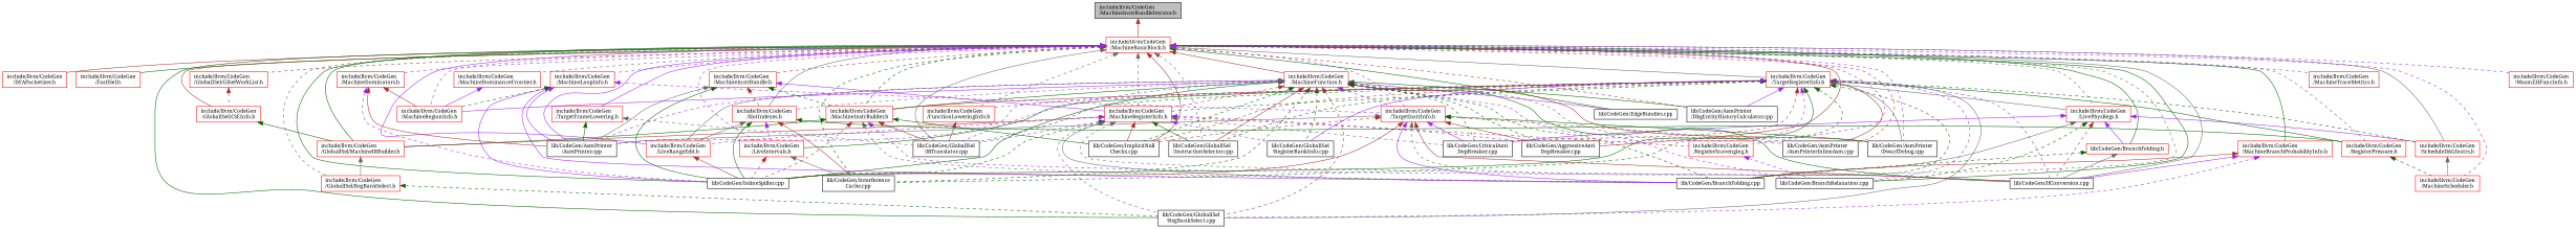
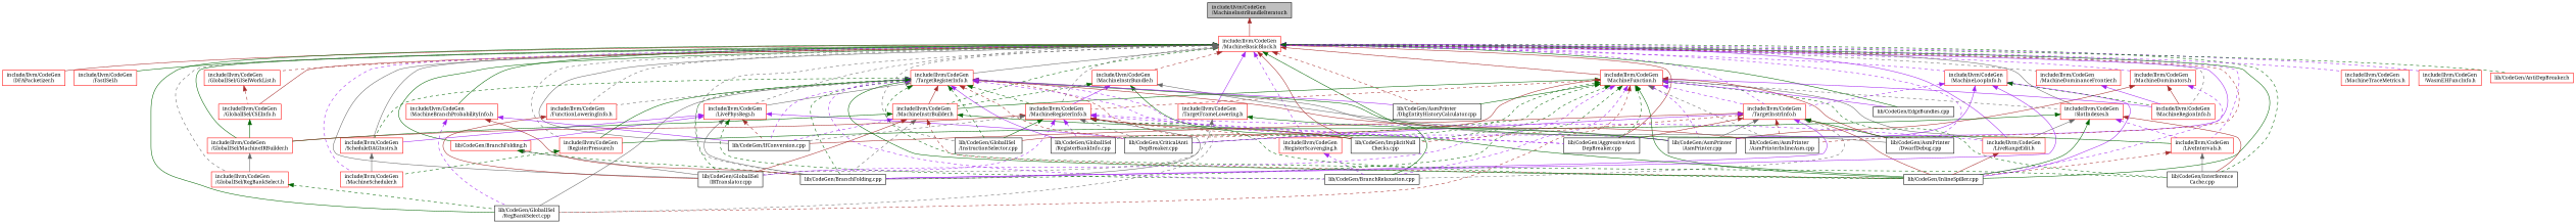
  digraph {
    fontname="Noto Serif"
    node [color=red fontname="Noto Serif" fontsize=10 shape=box]
    edge [color=darkgreen dir=back fontname="Noto Serif" fontsize=10 labelfontname=Helvetica labelfontsize=10 style=dashed]
    n1 [color=black fillcolor=grey75 fontcolor=black height=0.2 label="include/llvm/CodeGen\l/MachineInstrBundleIterator.h" style=filled width=0.4]
    n2 [height=0.2 label="include/llvm/CodeGen\l/MachineBasicBlock.h" width=0.4]
    n3 [height=0.2 label="include/llvm/CodeGen\l/DFAPacketizer.h" width=0.4]
    n4 [height=0.2 label="include/llvm/CodeGen\l/FastISel.h" width=0.4]
    n5 [height=0.2 label="include/llvm/CodeGen\l/FunctionLoweringInfo.h" width=0.4]
    n6 [color=black height=0.2 label="lib/CodeGen/GlobalISel\l/IRTranslator.cpp" width=0.4]
    n7 [height=0.2 label="include/llvm/CodeGen\l/GlobalISel/CSEInfo.h" width=0.4]
    n8 [height=0.2 label="include/llvm/CodeGen\l/GlobalISel/MachineIRBuilder.h" width=0.4]
    n9 [height=0.2 label="include/llvm/CodeGen\l/GlobalISel/RegBankSelect.h" width=0.4]
    n10 [color=black height=0.2 label="lib/CodeGen/GlobalISel\l/RegBankSelect.cpp" width=0.4]
    n11 [height=0.2 label="include/llvm/CodeGen\l/GlobalISel/GISelWorkList.h" width=0.4]
    n12 [height=0.2 label="include/llvm/CodeGen\l/LiveIntervals.h" width=0.4]
    n13 [color=black height=0.2 label="lib/CodeGen/InlineSpiller.cpp" width=0.4]
    n14 [color=black height=0.2 label="lib/CodeGen/Interference\lCache.cpp" width=0.4]
    n15 [height=0.2 label="include/llvm/CodeGen\l/LivePhysRegs.h" width=0.4]
    n16 [height=0.2 label="include/llvm/CodeGen\l/ScheduleDAGInstrs.h" width=0.4]
    n17 [height=0.2 label="include/llvm/CodeGen\l/MachineScheduler.h" width=0.4]
    n18 [color=black height=0.2 label="lib/CodeGen/BranchFolding.cpp" width=0.4]
    n19 [height=0.2 label="lib/CodeGen/BranchFolding.h" width=0.4]
    n20 [color=black height=0.2 label="lib/CodeGen/IfConversion.cpp" width=0.4]
    n21 [color=black height=0.2 label="lib/CodeGen/BranchRelaxation.cpp" width=0.4]
    n22 [height=0.2 label="include/llvm/CodeGen\l/LiveRangeEdit.h" width=0.4]
    n23 [height=0.2 label="include/llvm/CodeGen\l/MachineBranchProbabilityInfo.h" width=0.4]
    n24 [height=0.2 label="include/llvm/CodeGen\l/MachineDominanceFrontier.h" width=0.4]
    n25 [height=0.2 label="include/llvm/CodeGen\l/MachineRegionInfo.h" width=0.4]
    n26 [height=0.2 label="include/llvm/CodeGen\l/MachineDominators.h" width=0.4]
    n27 [color=black height=0.2 label="lib/CodeGen/AsmPrinter\l/AsmPrinter.cpp" width=0.4]
    n28 [height=0.2 label="include/llvm/CodeGen\l/MachineFunction.h" width=0.4]
    n29 [height=0.2 label="include/llvm/CodeGen\l/MachineInstrBuilder.h" width=0.4]
    n30 [color=black height=0.2 label="lib/CodeGen/ImplicitNull\lChecks.cpp" width=0.4]
    n31 [height=0.2 label="include/llvm/CodeGen\l/MachineRegisterInfo.h" width=0.4]
    n32 [height=0.2 label="include/llvm/CodeGen\l/RegisterScavenging.h" width=0.4]
    n33 [color=black height=0.2 label="lib/CodeGen/AggressiveAnti\lDepBreaker.cpp" width=0.4]
    n34 [color=black height=0.2 label="lib/CodeGen/GlobalISel\l/InstructionSelector.cpp" width=0.4]
    n35 [height=0.2 label="include/llvm/CodeGen\l/SlotIndexes.h" width=0.4]
    n36 [height=0.2 label="include/llvm/CodeGen\l/RegisterPressure.h" width=0.4]
    n37 [height=0.2 label="include/llvm/CodeGen\l/TargetInstrInfo.h" width=0.4]
    n38 [color=black height=0.2 label="lib/CodeGen/AsmPrinter\l/AsmPrinterInlineAsm.cpp" width=0.4]
    n39 [color=black height=0.2 label="lib/CodeGen/AsmPrinter\l/DwarfDebug.cpp" width=0.4]
    n40 [color=black height=0.2 label="lib/CodeGen/AsmPrinter\l/DbgEntityHistoryCalculator.cpp" width=0.4]
    n41 [color=black height=0.2 label="lib/CodeGen/EdgeBundles.cpp" width=0.4]
    n42 [height=0.2 label="include/llvm/CodeGen\l/MachineInstrBundle.h" width=0.4]
    n43 [height=0.2 label="include/llvm/CodeGen\l/MachineLoopInfo.h" width=0.4]
    n44 [height=0.2 label="include/llvm/CodeGen\l/MachineTraceMetrics.h" width=0.4]
    n45 [height=0.2 label="include/llvm/CodeGen\l/TargetFrameLowering.h" width=0.4]
    n46 [height=0.2 label="include/llvm/CodeGen\l/TargetRegisterInfo.h" width=0.4]
    n47 [height=0.2 label="include/llvm/CodeGen\l/WasmEHFuncInfo.h" width=0.4]
+   n48 [height=0.2 label="lib/CodeGen/AntiDepBreaker.h" width=0.4]
    n49 [color=black height=0.2 label="lib/CodeGen/CriticalAnti\lDepBreaker.cpp" width=0.4]
    n50 [color=black height=0.2 label="lib/CodeGen/GlobalISel\l/RegisterBankInfo.cpp" width=0.4]
    n1 -> n2 [color=brown style=solid]
    n2 -> n3 [color=brown style=solid]
    n2 -> n4 [style=solid]
    n2 -> n5 [color=gray40]
    n2 -> n6 [color=gray40 style=solid]
    n2 -> n7 [color=brown style=solid]
    n2 -> n8 [style=solid]
    n2 -> n9 [color=gray40]
    n2 -> n10 [style=solid]
    n2 -> n11 [color=brown]
    n2 -> n12 [color=purple]
    n2 -> n13 [style=solid]
    n2 -> n14
    n2 -> n15 [color=gray40]
    n2 -> n16 [color=gray40 style=solid]
    n2 -> n17 [color=purple]
    n2 -> n18 [color=gray40]
    n2 -> n19 [style=solid]
    n2 -> n20 [color=gray40 style=solid]
    n2 -> n21 [style=solid]
    n2 -> n22 [color=purple style=solid]
    n2 -> n23 [style=solid]
    n2 -> n24 [color=gray40]
    n2 -> n25 [color=gray40]
    n2 -> n26 [color=purple]
    n2 -> n27 [color=purple style=solid]
    n2 -> n28 [color=brown style=solid]
    n2 -> n29
    n2 -> n30 [color=brown style=solid]
    n2 -> n31 [color=gray40]
    n2 -> n32 [color=purple]
    n2 -> n33 [color=brown style=solid]
    n2 -> n34 [color=gray40]
    n2 -> n35 [color=gray40 style=solid]
    n2 -> n36 [color=gray40]
    n2 -> n37 [color=purple]
    n2 -> n38 [color=brown]
    n2 -> n39 [color=purple]
    n2 -> n40 [color=brown]
    n2 -> n41 [style=solid]
    n2 -> n42 [color=brown]
    n2 -> n43 [color=purple]
    n2 -> n44 [color=purple]
    n2 -> n45 [color=purple style=solid]
    n2 -> n46 [color=gray40 style=solid]
    n2 -> n47 [color=purple]
+   n2 -> n48
    n5 -> n6 [color=brown style=solid]
    n7 -> n8 [style=solid]
    n8 -> n9 [color=gray40 style=solid]
    n9 -> n10
    n11 -> n7 [color=brown]
    n12 -> n13 [color=brown]
    n12 -> n14 [color=gray40 style=solid]
    n15 -> n16 [color=purple style=solid]
    n15 -> n18 [color=gray40 style=solid]
    n15 -> n19 [color=purple style=solid]
    n15 -> n20 [color=brown]
    n15 -> n21
    n15 -> n49 [color=purple style=solid]
    n16 -> n17 [color=gray40 style=solid]
    n19 -> n18
-   n19 -> n20 [color=gray40 style=solid]
+   n19 -> n6 [color=gray40 style=solid]
    n22 -> n13 [color=brown style=solid]
    n23 -> n10 [color=purple]
    n23 -> n18 [color=brown style=solid]
    n23 -> n20 [color=purple style=solid]
    n24 -> n25 [color=purple style=solid]
    n26 -> n13 [color=purple]
    n26 -> n25 [color=brown style=solid]
    n26 -> n27 [color=brown style=solid]
    n28 -> n6 [color=purple]
    n28 -> n10 [color=brown]
    n28 -> n13 [style=solid]
    n28 -> n14
    n28 -> n18
-   n28 -> n20 [style=solid]
    n28 -> n21 [color=purple]
    n28 -> n22 [color=gray40 style=solid]
    n28 -> n25 [color=purple style=solid]
    n28 -> n27 [color=purple]
    n28 -> n29 [style=solid]
    n28 -> n30
    n28 -> n31 [color=brown]
    n28 -> n33
    n28 -> n34 [color=brown style=solid]
    n28 -> n35 [color=gray40]
    n28 -> n37 [color=purple]
    n28 -> n38 [color=gray40]
    n28 -> n39 [color=brown style=solid]
    n28 -> n40 [style=solid]
    n28 -> n41 [color=purple style=solid]
    n28 -> n49
    n28 -> n50
    n29 -> n6 [color=brown style=solid]
    n29 -> n8 [style=solid]
    n29 -> n13 [color=brown]
    n29 -> n18 [color=gray40]
    n29 -> n20 [color=purple]
    n29 -> n30 [style=solid]
    n31 -> n6 [color=purple]
    n31 -> n8 [color=brown style=solid]
    n31 -> n10 [color=gray40]
    n31 -> n13
    n31 -> n18 [color=gray40 style=solid]
    n31 -> n20 [color=gray40]
    n31 -> n22 [color=purple]
    n31 -> n30 [color=brown style=solid]
    n31 -> n32 [color=brown]
    n31 -> n33 [color=purple]
    n31 -> n34 [style=solid]
    n31 -> n49 [color=gray40]
    n31 -> n50 [color=purple]
    n32 -> n21 [color=purple]
    n35 -> n12 [color=purple]
    n35 -> n13 [style=solid]
    n35 -> n14 [color=brown style=solid]
    n35 -> n22 [color=gray40 style=solid]
    n35 -> n36 [style=solid]
    n36 -> n17
    n37 -> n13 [color=brown style=solid]
    n37 -> n18 [color=purple style=solid]
    n37 -> n20 [color=brown style=solid]
    n37 -> n21 [color=gray40]
    n37 -> n27 [color=gray40 style=solid]
    n37 -> n30 [color=brown]
    n37 -> n33 [color=brown style=solid]
    n37 -> n38 [color=brown]
    n37 -> n39 [style=solid]
    n37 -> n49 [color=purple style=solid]
    n42 -> n13 [style=solid]
    n42 -> n27 [color=gray40 style=solid]
    n42 -> n29
    n42 -> n31 [color=purple style=solid]
-   n42 -> n35 [color=brown]
    n43 -> n13 [color=purple style=solid]
    n43 -> n18 [color=purple style=solid]
    n43 -> n25
    n43 -> n27 [color=purple style=solid]
    n43 -> n37 [color=purple]
    n45 -> n6 [color=gray40]
    n45 -> n27 [style=solid]
    n46 -> n5 [color=gray40]
    n46 -> n6
    n46 -> n10 [color=gray40 style=solid]
    n46 -> n12 [style=solid]
    n46 -> n13 [style=solid]
    n46 -> n14
    n46 -> n15 [color=gray40 style=solid]
    n46 -> n16
    n46 -> n18
    n46 -> n20 [color=purple]
    n46 -> n21 [color=purple]
    n46 -> n27 [color=purple]
    n46 -> n29 [color=brown style=solid]
    n46 -> n30 [color=brown]
    n46 -> n31
    n46 -> n33 [color=purple]
    n46 -> n34
    n46 -> n36 [style=solid]
    n46 -> n38 [color=brown style=solid]
    n46 -> n39 [color=gray40 style=solid]
    n46 -> n40 [color=purple style=solid]
    n46 -> n49 [color=brown]
    n46 -> n50 [color=purple style=solid]
  }
